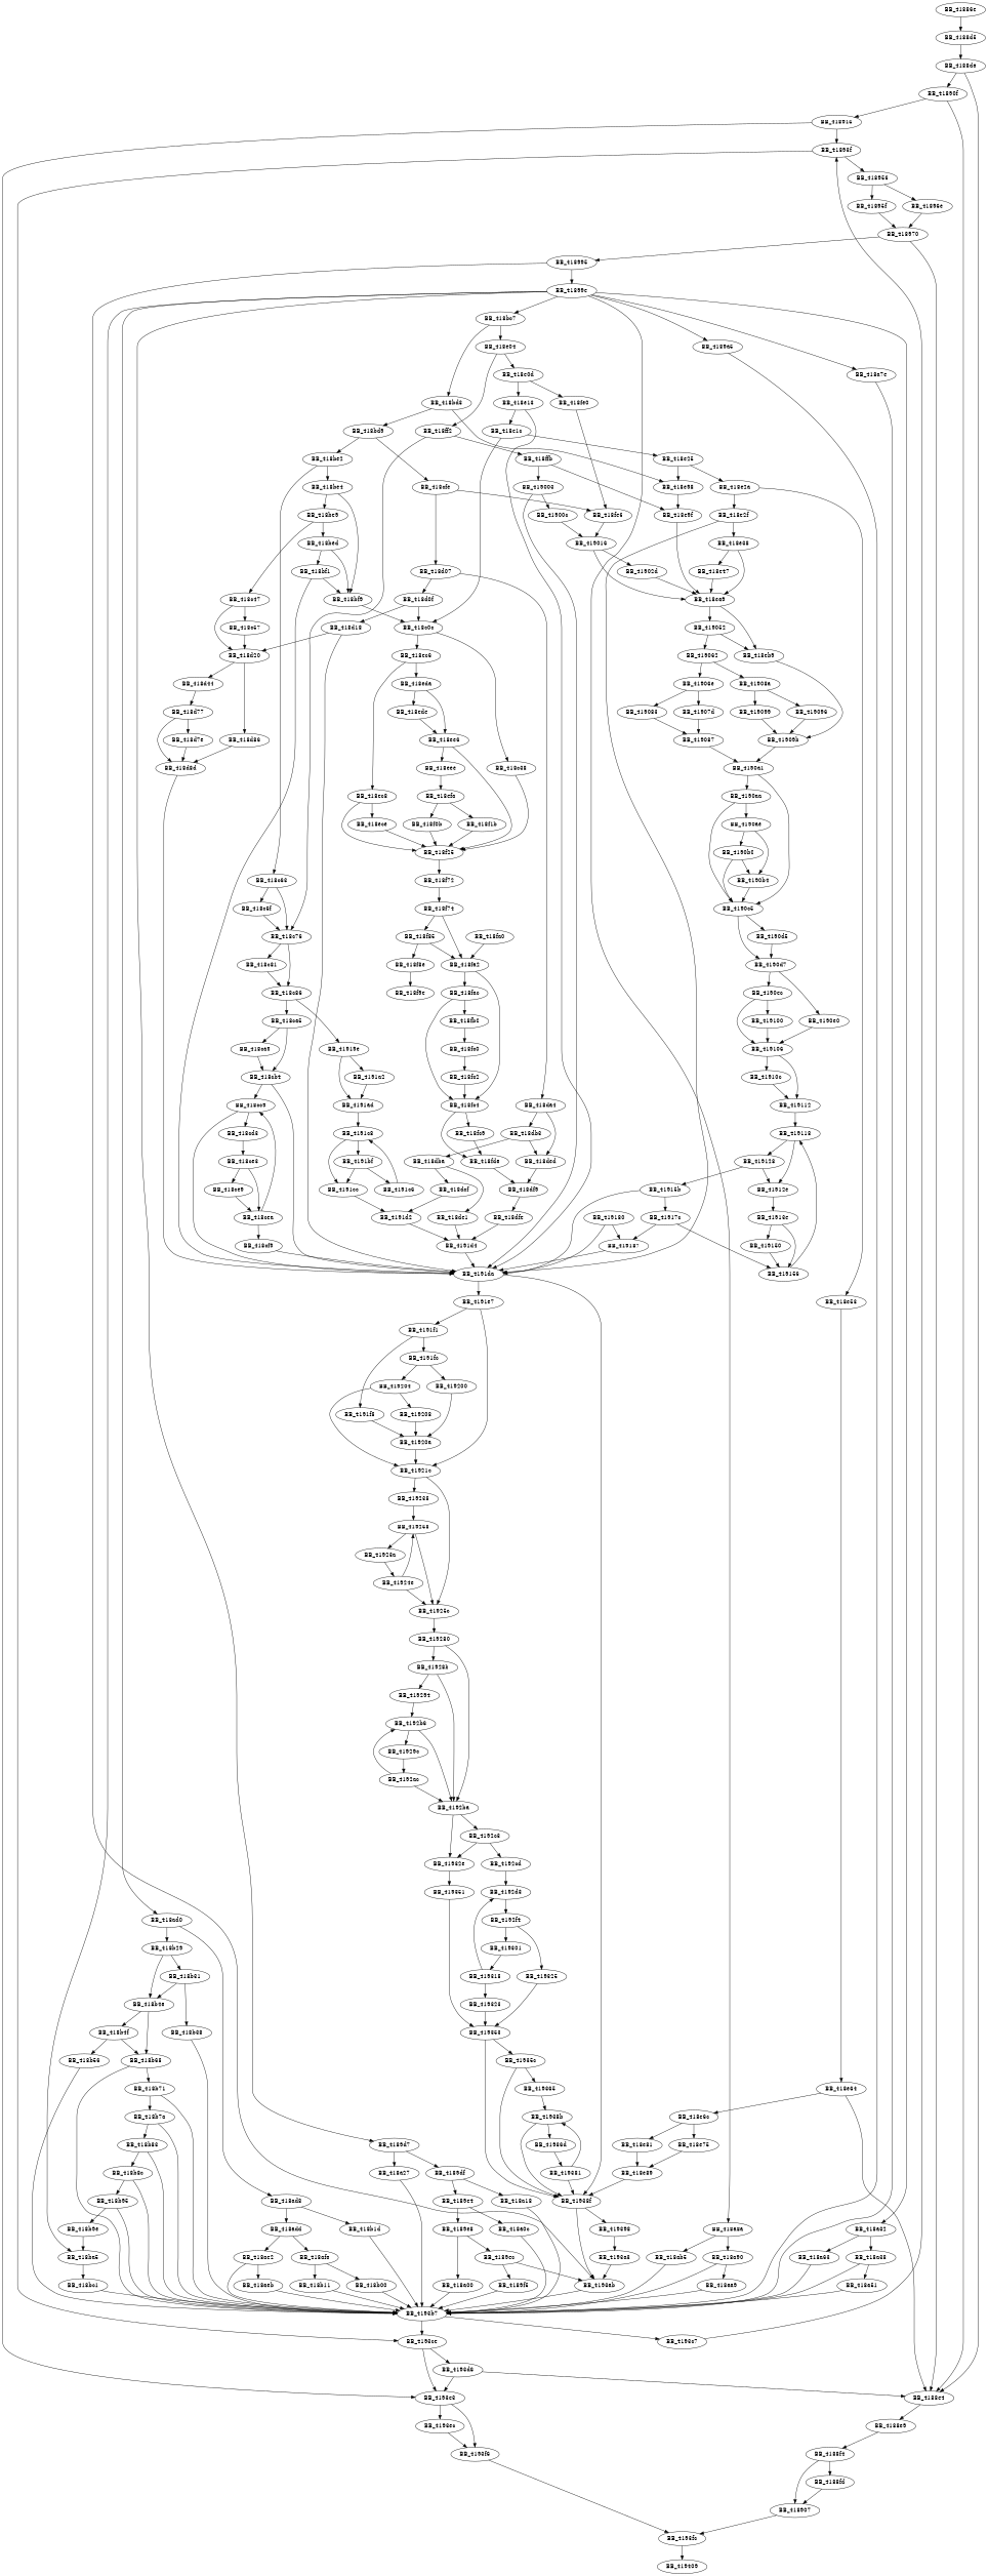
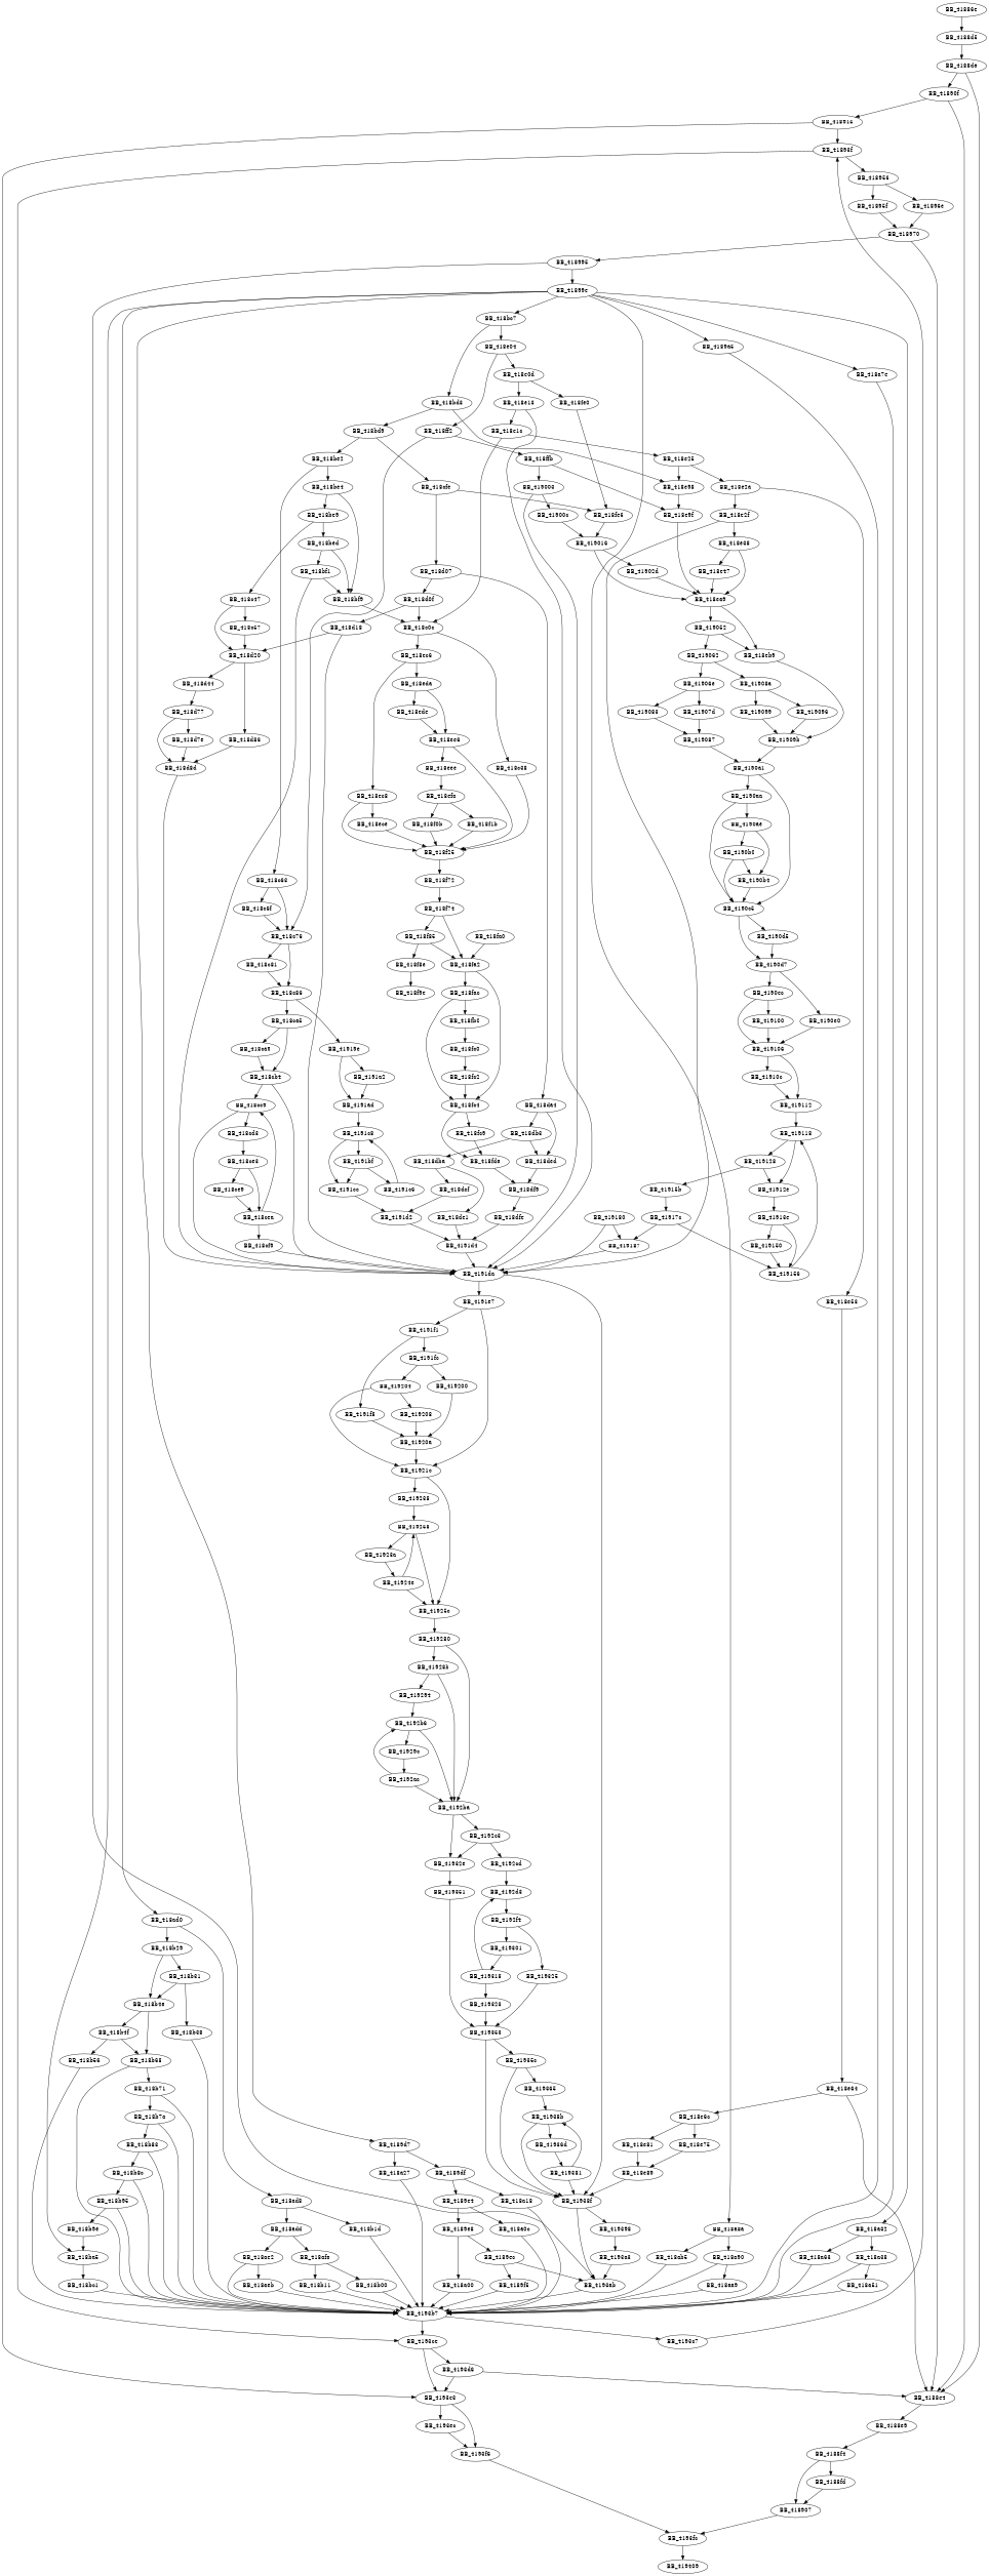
  digraph {
    BB_41886e
    BB_4188d5
    BB_4188da
    BB_4188e4
    BB_41890f
    BB_4188e9
    BB_418915
    BB_4188f4
    BB_41893f
    BB_4193e3
    BB_4188fd
    BB_418907
    BB_4193fc
    BB_419409
    BB_418956
    BB_4193ce
    BB_4193ec
    BB_4193f6
    BB_41895f
    BB_41896e
    BB_4193d6
    BB_418970
    BB_418995
    BB_41899e
    BB_4193ab
    BB_4189a5
    BB_4189d7
    BB_418a32
    BB_418a7e
    BB_418a8a
    BB_418ad0
    BB_418ba5
    BB_418bc7
    BB_4193b7
    BB_4189df
    BB_418a27
    BB_418a38
    BB_418a63
    BB_418a90
    BB_418ab5
    BB_418ad8
    BB_418b29
    BB_418bc1
    BB_418bd3
    BB_418e04
    BB_4193c7
    BB_4189e4
    BB_418a18
    BB_418a51
    BB_418aa9
    BB_418add
    BB_418b1d
    BB_418b31
    BB_418b4a
    BB_418bd9
    BB_418e98
    BB_418e0d
    BB_418ff2
    BB_4189e8
    BB_418a0c
    BB_4189ec
    BB_418a00
    BB_4189f5
    BB_418ae2
    BB_418afa
    BB_418b38
    BB_418b4f
    BB_418b68
    BB_418aeb
    BB_418b00
    BB_418b11
    BB_418b56
    BB_418b71
    BB_418b7a
    BB_418b83
    BB_418b8c
    BB_418b95
    BB_418b9e
    BB_418be2
    BB_418cfe
    BB_418e9f
    BB_418e13
    BB_418fe0
    BB_418c76
    BB_418ffb
    BB_418be4
    BB_418c63
    BB_418d07
    BB_418fe6
    BB_418ea9
    BB_418be9
    BB_418bf9
    BB_418c6f
    BB_418d0f
    BB_418da4
    BB_419016
    BB_418bed
    BB_418c47
    BB_418c0c
    BB_418c81
    BB_418c86
    BB_418bf1
    BB_418c57
    BB_418d20
    BB_418c38
    BB_418ec6
    BB_4191da
    BB_418d44
    BB_418d86
    BB_41938f
    BB_4191e7
    BB_419398
    BB_4191f1
    BB_41921c
    BB_418f25
    BB_418ec8
    BB_418eda
    BB_418f72
    BB_418ece
    BB_418ede
    BB_418ee6
    BB_418f74
    BB_418d77
    BB_418d8d
    BB_418ca5
    BB_41919e
    BB_418ca9
    BB_418cb4
    BB_4191a2
    BB_4191ad
    BB_418cc9
    BB_4191c8
    BB_418cd3
    BB_418ce3
    BB_418ce9
    BB_418cea
    BB_418cf9
    BB_418d18
    BB_418db3
    BB_418ded
    BB_41902d
    BB_418dba
    BB_418df9
    BB_418d7e
    BB_418dcf
    BB_418de1
    BB_418dfe
    BB_4191d2
    BB_4191d4
    BB_418e1c
    BB_419003
    BB_418e25
    BB_418e2a
    BB_418e2f
    BB_418e53
    BB_418e38
    BB_418e64
    BB_418e47
    BB_418e6c
    BB_418eb9
    BB_419052
    BB_41909b
    BB_419062
    BB_418e75
    BB_418e81
    BB_418e89
    BB_4193a3
    BB_4190a1
    BB_41906e
    BB_41908a
    BB_4190aa
    BB_4190c5
    BB_418eee
    BB_418efa
    BB_418f0b
    BB_418f1b
    BB_418f85
    BB_418fa2
    BB_418f8e
    BB_418fac
    BB_418fc4
    BB_418f9e
    BB_418fb0
    BB_418fc9
    BB_418fda
    BB_418fa0
    BB_418fc0
    BB_418fc2
    BB_41900c
    BB_41907d
    BB_419083
    BB_419096
    BB_419099
    BB_419087
    BB_4190ae
    BB_4190d5
    BB_4190d7
    BB_4190b0
    BB_4190b4
    BB_4190e0
    BB_4190ec
    BB_419106
    BB_419100
    BB_41910c
    BB_419112
    BB_419118
    BB_419128
    BB_41912e
    BB_41915b
    BB_41913e
    BB_41917c
    BB_419150
    BB_419156
    BB_419187
    BB_419180
    BB_4191bf
    BB_4191cc
    BB_4191c6
    BB_4191f8
    BB_4191fc
    BB_419238
    BB_41925c
    BB_41920a
    BB_419200
    BB_419204
    BB_419258
    BB_419280
    BB_419208
    BB_41923a
    BB_41928b
    BB_4192ba
    BB_41924e
    BB_419294
    BB_4192c3
    BB_41932e
    BB_4192b6
    BB_4192cd
    BB_419351
    BB_41929c
    BB_4192ac
    BB_4192d3
    BB_419353
    BB_4192f4
    BB_419301
    BB_419325
    BB_419318
    BB_419323
    BB_41935c
    BB_419365
    BB_41938b
    BB_41936d
    BB_419381
    BB_41886e -> BB_4188d5
    BB_4188d5 -> BB_4188da
    BB_4188da -> BB_4188e4
    BB_4188da -> BB_41890f
    BB_4188e4 -> BB_4188e9
    BB_41890f -> BB_4188e4
    BB_41890f -> BB_418915
    BB_4188e9 -> BB_4188f4
    BB_418915 -> BB_41893f
    BB_418915 -> BB_4193e3
    BB_4188f4 -> BB_4188fd
    BB_4188f4 -> BB_418907
    BB_41893f -> BB_418956
    BB_41893f -> BB_4193ce
    BB_4193e3 -> BB_4193ec
    BB_4193e3 -> BB_4193f6
    BB_4188fd -> BB_418907
    BB_418907 -> BB_4193fc
    BB_4193fc -> BB_419409
    BB_418956 -> BB_41895f
    BB_418956 -> BB_41896e
    BB_4193ce -> BB_4193e3
    BB_4193ce -> BB_4193d6
    BB_4193ec -> BB_4193f6
    BB_4193f6 -> BB_4193fc
    BB_41895f -> BB_418970
    BB_41896e -> BB_418970
    BB_4193d6 -> BB_4188e4
    BB_4193d6 -> BB_4193e3
    BB_418970 -> BB_4188e4
    BB_418970 -> BB_418995
    BB_418995 -> BB_41899e
    BB_418995 -> BB_4193ab
    BB_41899e -> BB_4189a5
    BB_41899e -> BB_4189d7
    BB_41899e -> BB_418a32
    BB_41899e -> BB_418a7e
    BB_41899e -> BB_418a8a
    BB_41899e -> BB_418ad0
    BB_41899e -> BB_418ba5
    BB_41899e -> BB_418bc7
    BB_4193ab -> BB_4193b7
    BB_4189a5 -> BB_4193b7
    BB_4189d7 -> BB_4189df
    BB_4189d7 -> BB_418a27
    BB_418a32 -> BB_418a38
    BB_418a32 -> BB_418a63
    BB_418a7e -> BB_4193b7
    BB_418a8a -> BB_418a90
    BB_418a8a -> BB_418ab5
    BB_418ad0 -> BB_418ad8
    BB_418ad0 -> BB_418b29
    BB_418ba5 -> BB_418bc1
    BB_418bc7 -> BB_418bd3
    BB_418bc7 -> BB_418e04
    BB_4193b7 -> BB_4193ce
    BB_4193b7 -> BB_4193c7
    BB_4189df -> BB_4189e4
    BB_4189df -> BB_418a18
    BB_418a27 -> BB_4193b7
    BB_418a38 -> BB_4193b7
    BB_418a38 -> BB_418a51
    BB_418a63 -> BB_4193b7
    BB_418a90 -> BB_4193b7
    BB_418a90 -> BB_418aa9
    BB_418ab5 -> BB_4193b7
    BB_418ad8 -> BB_418add
    BB_418ad8 -> BB_418b1d
    BB_418b29 -> BB_418b31
    BB_418b29 -> BB_418b4a
    BB_418bc1 -> BB_4193b7
    BB_418bd3 -> BB_418bd9
    BB_418bd3 -> BB_418e98
    BB_418e04 -> BB_418e0d
    BB_418e04 -> BB_418ff2
    BB_4193c7 -> BB_41893f
    BB_4189e4 -> BB_4189e8
    BB_4189e4 -> BB_418a0c
    BB_418a18 -> BB_4193b7
    BB_418a51 -> BB_4193b7
    BB_418aa9 -> BB_4193b7
    BB_418add -> BB_418ae2
    BB_418add -> BB_418afa
    BB_418b1d -> BB_4193b7
    BB_418b31 -> BB_418b4a
    BB_418b31 -> BB_418b38
    BB_418b4a -> BB_418b4f
    BB_418b4a -> BB_418b68
    BB_418bd9 -> BB_418be2
    BB_418bd9 -> BB_418cfe
    BB_418e98 -> BB_418e9f
    BB_418e0d -> BB_418e13
    BB_418e0d -> BB_418fe0
    BB_418ff2 -> BB_418c76
    BB_418ff2 -> BB_418ffb
    BB_4189e8 -> BB_4189ec
    BB_4189e8 -> BB_418a00
    BB_418a0c -> BB_4193b7
    BB_4189ec -> BB_4193ab
    BB_4189ec -> BB_4189f5
    BB_418a00 -> BB_4193b7
    BB_4189f5 -> BB_4193b7
    BB_418ae2 -> BB_4193b7
    BB_418ae2 -> BB_418aeb
    BB_418afa -> BB_418b00
    BB_418afa -> BB_418b11
    BB_418b38 -> BB_4193b7
    BB_418b4f -> BB_418b68
    BB_418b4f -> BB_418b56
    BB_418b68 -> BB_4193b7
    BB_418b68 -> BB_418b71
    BB_418aeb -> BB_4193b7
    BB_418b00 -> BB_4193b7
    BB_418b11 -> BB_4193b7
    BB_418b56 -> BB_4193b7
    BB_418b71 -> BB_4193b7
    BB_418b71 -> BB_418b7a
    BB_418b7a -> BB_4193b7
    BB_418b7a -> BB_418b83
    BB_418b83 -> BB_4193b7
    BB_418b83 -> BB_418b8c
    BB_418b8c -> BB_4193b7
    BB_418b8c -> BB_418b95
    BB_418b95 -> BB_4193b7
    BB_418b95 -> BB_418b9e
    BB_418b9e -> BB_418ba5
    BB_418be2 -> BB_418be4
    BB_418be2 -> BB_418c63
    BB_418cfe -> BB_418d07
    BB_418cfe -> BB_418fe6
    BB_418e9f -> BB_418ea9
    BB_418e13 -> BB_4191da
    BB_418e13 -> BB_418e1c
    BB_418fe0 -> BB_418fe6
    BB_418c76 -> BB_418c81
    BB_418c76 -> BB_418c86
    BB_418ffb -> BB_418e9f
    BB_418ffb -> BB_419003
    BB_418be4 -> BB_418be9
    BB_418be4 -> BB_418bf9
    BB_418c63 -> BB_418c76
    BB_418c63 -> BB_418c6f
    BB_418d07 -> BB_418d0f
    BB_418d07 -> BB_418da4
    BB_418fe6 -> BB_419016
    BB_418ea9 -> BB_418eb9
    BB_418ea9 -> BB_419052
    BB_418be9 -> BB_418bed
    BB_418be9 -> BB_418c47
    BB_418bf9 -> BB_418c0c
    BB_418c6f -> BB_418c76
    BB_418d0f -> BB_418c0c
    BB_418d0f -> BB_418d18
    BB_418da4 -> BB_418db3
    BB_418da4 -> BB_418ded
    BB_419016 -> BB_418ea9
    BB_419016 -> BB_41902d
    BB_418bed -> BB_418bf9
    BB_418bed -> BB_418bf1
    BB_418c47 -> BB_418c57
    BB_418c47 -> BB_418d20
    BB_418c0c -> BB_418c38
    BB_418c0c -> BB_418ec6
    BB_418c81 -> BB_418c86
    BB_418c86 -> BB_418ca5
    BB_418c86 -> BB_41919e
    BB_418bf1 -> BB_418bf9
    BB_418bf1 -> BB_4191da
    BB_418c57 -> BB_418d20
    BB_418d20 -> BB_418d44
    BB_418d20 -> BB_418d86
    BB_418c38 -> BB_418f25
    BB_418ec6 -> BB_418ec8
    BB_418ec6 -> BB_418eda
    BB_4191da -> BB_41938f
    BB_4191da -> BB_4191e7
    BB_418d44 -> BB_418d77
    BB_418d86 -> BB_418d8d
    BB_41938f -> BB_4193ab
    BB_41938f -> BB_419398
    BB_4191e7 -> BB_4191f1
    BB_4191e7 -> BB_41921c
    BB_419398 -> BB_4193a3
    BB_4191f1 -> BB_4191f8
    BB_4191f1 -> BB_4191fc
    BB_41921c -> BB_419238
    BB_41921c -> BB_41925c
    BB_418f25 -> BB_418f72
    BB_418ec8 -> BB_418f25
    BB_418ec8 -> BB_418ece
    BB_418eda -> BB_418ede
    BB_418eda -> BB_418ee6
    BB_418f72 -> BB_418f74
    BB_418ece -> BB_418f25
    BB_418ede -> BB_418ee6
    BB_418ee6 -> BB_418f25
    BB_418ee6 -> BB_418eee
    BB_418f74 -> BB_418f85
    BB_418f74 -> BB_418fa2
    BB_418d77 -> BB_418d8d
    BB_418d77 -> BB_418d7e
    BB_418d8d -> BB_4191da
    BB_418ca5 -> BB_418ca9
    BB_418ca5 -> BB_418cb4
    BB_41919e -> BB_4191a2
    BB_41919e -> BB_4191ad
    BB_418ca9 -> BB_418cb4
    BB_418cb4 -> BB_4191da
    BB_418cb4 -> BB_418cc9
    BB_4191a2 -> BB_4191ad
    BB_4191ad -> BB_4191c8
    BB_418cc9 -> BB_4191da
    BB_418cc9 -> BB_418cd3
    BB_4191c8 -> BB_4191bf
    BB_4191c8 -> BB_4191cc
    BB_418cd3 -> BB_418ce3
    BB_418ce3 -> BB_418ce9
    BB_418ce3 -> BB_418cea
    BB_418ce9 -> BB_418cea
    BB_418cea -> BB_418cc9
    BB_418cea -> BB_418cf9
    BB_418cf9 -> BB_4191da
    BB_418d18 -> BB_418d20
    BB_418d18 -> BB_4191da
    BB_418db3 -> BB_418ded
    BB_418db3 -> BB_418dba
    BB_418ded -> BB_418df9
    BB_41902d -> BB_418ea9
    BB_418dba -> BB_418dcf
    BB_418dba -> BB_418de1
    BB_418df9 -> BB_418dfe
    BB_418d7e -> BB_418d8d
    BB_418dcf -> BB_4191d2
    BB_418de1 -> BB_4191d4
    BB_418dfe -> BB_4191d4
    BB_4191d2 -> BB_4191d4
    BB_4191d4 -> BB_4191da
    BB_418e1c -> BB_418c0c
    BB_418e1c -> BB_418e25
    BB_419003 -> BB_4191da
    BB_419003 -> BB_41900c
    BB_418e25 -> BB_418e98
    BB_418e25 -> BB_418e2a
    BB_418e2a -> BB_418e2f
    BB_418e2a -> BB_418e53
    BB_418e2f -> BB_4191da
    BB_418e2f -> BB_418e38
    BB_418e53 -> BB_418e64
    BB_418e38 -> BB_418ea9
    BB_418e38 -> BB_418e47
    BB_418e64 -> BB_4188e4
    BB_418e64 -> BB_418e6c
    BB_418e47 -> BB_418ea9
    BB_418e6c -> BB_418e75
    BB_418e6c -> BB_418e81
    BB_418eb9 -> BB_41909b
    BB_419052 -> BB_418eb9
    BB_419052 -> BB_419062
    BB_41909b -> BB_4190a1
    BB_419062 -> BB_41906e
    BB_419062 -> BB_41908a
    BB_418e75 -> BB_418e89
    BB_418e81 -> BB_418e89
    BB_418e89 -> BB_41938f
    BB_4193a3 -> BB_4193ab
    BB_4190a1 -> BB_4190aa
    BB_4190a1 -> BB_4190c5
    BB_41906e -> BB_41907d
    BB_41906e -> BB_419083
    BB_41908a -> BB_419096
    BB_41908a -> BB_419099
    BB_4190aa -> BB_4190c5
    BB_4190aa -> BB_4190ae
    BB_4190c5 -> BB_4190d5
    BB_4190c5 -> BB_4190d7
    BB_418eee -> BB_418efa
    BB_418efa -> BB_418f0b
    BB_418efa -> BB_418f1b
    BB_418f0b -> BB_418f25
    BB_418f1b -> BB_418f25
    BB_418f85 -> BB_418fa2
    BB_418f85 -> BB_418f8e
    BB_418fa2 -> BB_418fac
    BB_418fa2 -> BB_418fc4
    BB_418f8e -> BB_418f9e
    BB_418fac -> BB_418fc4
    BB_418fac -> BB_418fb0
    BB_418fc4 -> BB_418fc9
    BB_418fc4 -> BB_418fda
    BB_418fb0 -> BB_418fc0
    BB_418fc9 -> BB_418fda
    BB_418fda -> BB_418df9
    BB_418fa0 -> BB_418fa2
    BB_418fc0 -> BB_418fc2
    BB_418fc2 -> BB_418fc4
    BB_41900c -> BB_419016
    BB_41907d -> BB_419087
    BB_419083 -> BB_419087
    BB_419096 -> BB_41909b
    BB_419099 -> BB_41909b
    BB_419087 -> BB_4190a1
    BB_4190ae -> BB_4190b0
    BB_4190ae -> BB_4190b4
    BB_4190d5 -> BB_4190d7
    BB_4190d7 -> BB_4190e0
    BB_4190d7 -> BB_4190ec
    BB_4190b0 -> BB_4190c5
    BB_4190b0 -> BB_4190b4
    BB_4190b4 -> BB_4190c5
    BB_4190e0 -> BB_419106
    BB_4190ec -> BB_419106
    BB_4190ec -> BB_419100
    BB_419106 -> BB_41910c
    BB_419106 -> BB_419112
    BB_419100 -> BB_419106
    BB_41910c -> BB_419112
    BB_419112 -> BB_419118
    BB_419118 -> BB_419128
    BB_419118 -> BB_41912e
    BB_419128 -> BB_41912e
    BB_419128 -> BB_41915b
    BB_41912e -> BB_41913e
-   BB_41915b -> BB_4191da
    BB_41915b -> BB_41917c
    BB_41913e -> BB_419150
    BB_41913e -> BB_419156
    BB_41917c -> BB_419156
    BB_41917c -> BB_419187
    BB_419150 -> BB_419156
    BB_419156 -> BB_419118
    BB_419187 -> BB_4191da
    BB_419180 -> BB_4191da
    BB_419180 -> BB_419187
    BB_4191bf -> BB_4191cc
    BB_4191bf -> BB_4191c6
    BB_4191cc -> BB_4191d2
    BB_4191c6 -> BB_4191c8
    BB_4191f8 -> BB_41920a
    BB_4191fc -> BB_419200
    BB_4191fc -> BB_419204
    BB_419238 -> BB_419258
    BB_41925c -> BB_419280
    BB_41920a -> BB_41921c
    BB_419200 -> BB_41920a
    BB_419204 -> BB_41921c
    BB_419204 -> BB_419208
    BB_419258 -> BB_41925c
    BB_419258 -> BB_41923a
    BB_419280 -> BB_41928b
    BB_419280 -> BB_4192ba
    BB_419208 -> BB_41920a
    BB_41923a -> BB_41924e
    BB_41928b -> BB_4192ba
    BB_41928b -> BB_419294
    BB_4192ba -> BB_4192c3
    BB_4192ba -> BB_41932e
    BB_41924e -> BB_41925c
    BB_41924e -> BB_419258
    BB_419294 -> BB_4192b6
    BB_4192c3 -> BB_41932e
    BB_4192c3 -> BB_4192cd
    BB_41932e -> BB_419351
    BB_4192b6 -> BB_4192ba
    BB_4192b6 -> BB_41929c
    BB_4192cd -> BB_4192d3
    BB_419351 -> BB_419353
    BB_41929c -> BB_4192ac
    BB_4192ac -> BB_4192ba
    BB_4192ac -> BB_4192b6
    BB_4192d3 -> BB_4192f4
    BB_419353 -> BB_41938f
    BB_419353 -> BB_41935c
    BB_4192f4 -> BB_419301
    BB_4192f4 -> BB_419325
    BB_419301 -> BB_419318
    BB_419325 -> BB_419353
    BB_419318 -> BB_4192d3
    BB_419318 -> BB_419323
    BB_419323 -> BB_419353
    BB_41935c -> BB_41938f
    BB_41935c -> BB_419365
    BB_419365 -> BB_41938b
    BB_41938b -> BB_41938f
    BB_41938b -> BB_41936d
    BB_41936d -> BB_419381
    BB_419381 -> BB_41938f
    BB_419381 -> BB_41938b
  }
